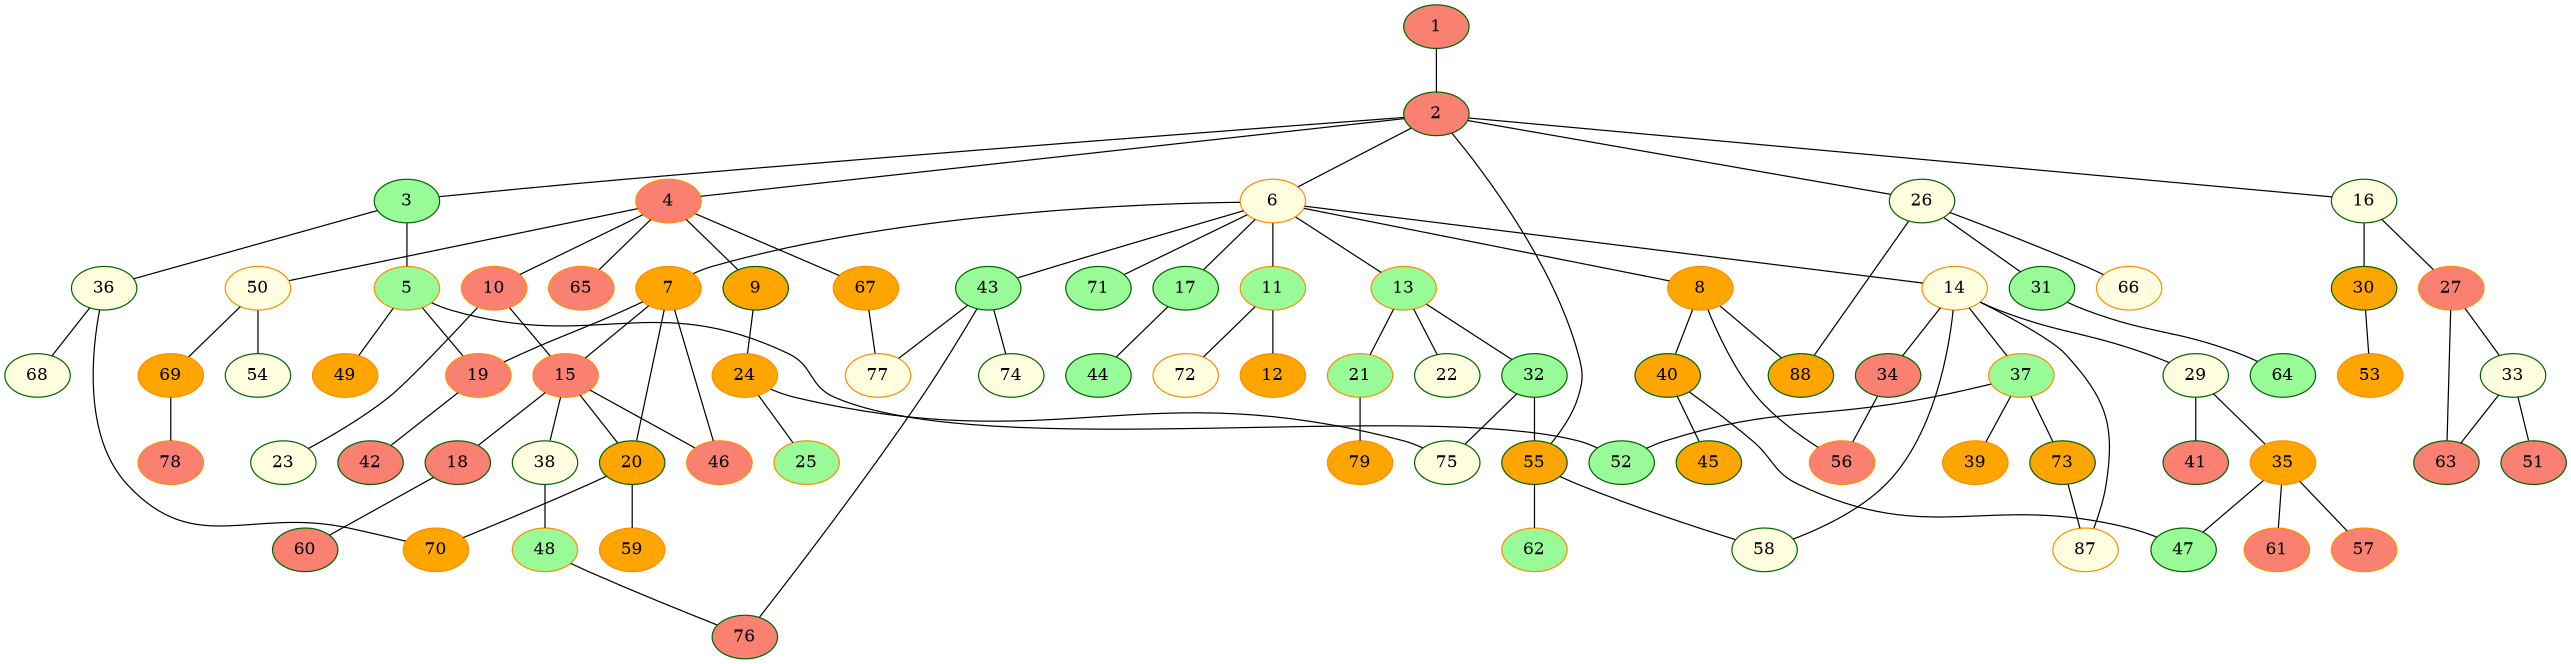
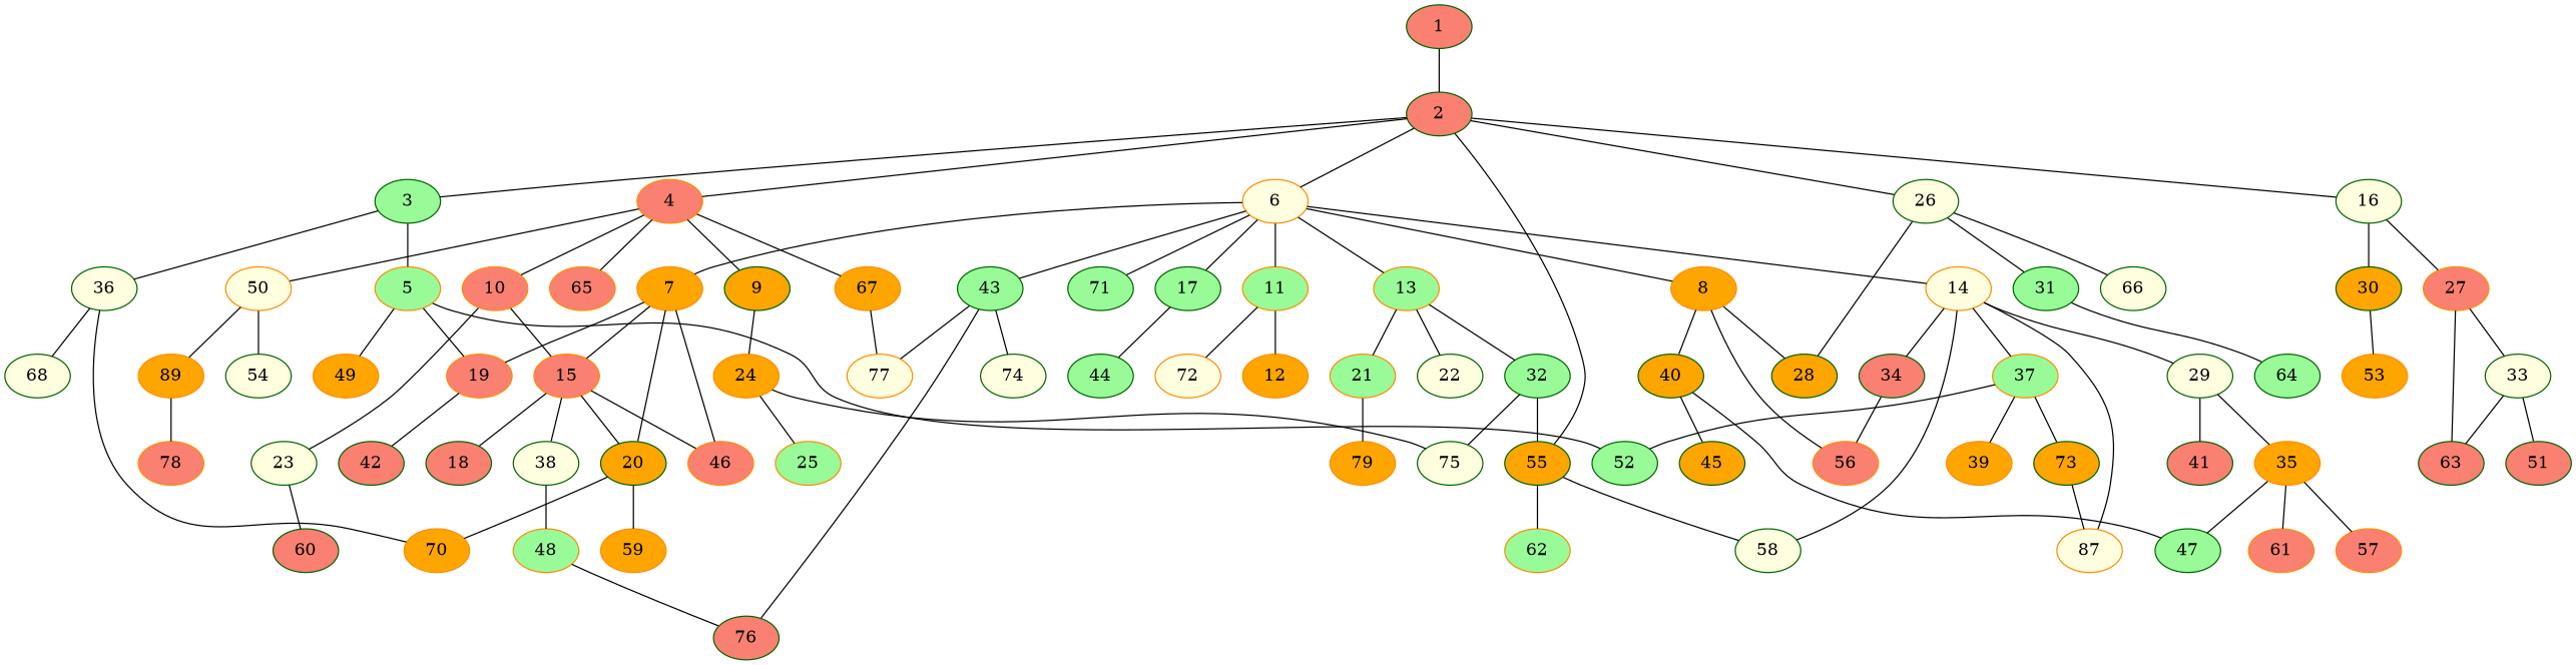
  graph {
    node [color=darkgreen fillcolor=salmon style=filled]
    1
    2
    3 [fillcolor=palegreen]
    4 [color=darkorange]
    6 [color=darkorange fillcolor=lightyellow]
    16 [fillcolor=lightyellow]
    26 [fillcolor=lightyellow]
    55 [fillcolor=orange]
    5 [color=darkorange fillcolor=palegreen]
    36 [fillcolor=lightyellow]
    9 [fillcolor=orange]
    10 [color=darkorange]
    50 [color=darkorange fillcolor=lightyellow]
    65 [color=darkorange]
    67 [color=darkorange fillcolor=orange]
    7 [color=darkorange fillcolor=orange]
    8 [color=darkorange fillcolor=orange]
    11 [color=darkorange fillcolor=palegreen]
    13 [color=darkorange fillcolor=palegreen]
    14 [color=darkorange fillcolor=lightyellow]
    17 [fillcolor=palegreen]
    43 [fillcolor=palegreen]
    71 [fillcolor=palegreen]
    27 [color=darkorange]
    30 [fillcolor=orange]
-   28 [fillcolor=orange label=88]
+   28 [fillcolor=orange]
    31 [fillcolor=palegreen]
-   66 [color=darkorange fillcolor=lightyellow]
+   66 [fillcolor=lightyellow]
    58 [fillcolor=lightyellow]
    62 [color=darkorange fillcolor=palegreen]
    19 [color=darkorange]
    49 [color=darkorange fillcolor=orange]
    52 [fillcolor=palegreen]
    42
    70 [color=darkorange fillcolor=orange]
    68 [fillcolor=lightyellow]
    24 [color=darkorange fillcolor=orange]
    15 [color=darkorange]
    23 [fillcolor=lightyellow]
    54 [fillcolor=lightyellow]
-   69 [color=darkorange fillcolor=orange]
+   69 [color=darkorange fillcolor=orange label=89]
    77 [color=darkorange fillcolor=lightyellow]
    20 [fillcolor=orange]
    46 [color=darkorange]
    40 [fillcolor=orange]
    56 [color=darkorange]
    12 [color=darkorange fillcolor=orange]
    72 [color=darkorange fillcolor=lightyellow]
    21 [color=darkorange fillcolor=palegreen]
    22 [fillcolor=lightyellow]
    32 [fillcolor=palegreen]
    29 [fillcolor=lightyellow]
    34
    37 [color=darkorange fillcolor=palegreen]
    n55 [color=darkorange fillcolor=lightyellow label=87]
    44 [fillcolor=palegreen]
    74 [fillcolor=lightyellow]
    76
    33 [fillcolor=lightyellow]
    63
    53 [color=darkorange fillcolor=orange]
    64 [fillcolor=palegreen]
    25 [color=darkorange fillcolor=palegreen]
    75 [fillcolor=lightyellow]
    18
    38 [fillcolor=lightyellow]
    78 [color=darkorange]
    59 [color=darkorange fillcolor=orange]
    47 [fillcolor=palegreen]
    45 [fillcolor=orange]
    79 [color=darkorange fillcolor=orange]
    35 [color=darkorange fillcolor=orange]
    41
    39 [color=darkorange fillcolor=orange]
    73 [fillcolor=orange]
    60
    48 [color=darkorange fillcolor=palegreen]
    57 [color=darkorange]
    61 [color=darkorange]
    51
    1 -- 2
    2 -- 3
    2 -- 4
    2 -- 6
    2 -- 16
    2 -- 26
    2 -- 55
    3 -- 5
    3 -- 36
    4 -- 9
    4 -- 10
    4 -- 50
    4 -- 65
    4 -- 67
    6 -- 7
    6 -- 8
    6 -- 11
    6 -- 13
    6 -- 14
    6 -- 17
    6 -- 43
    6 -- 71
    16 -- 27
    16 -- 30
    26 -- 28
    26 -- 31
    26 -- 66
    55 -- 58
    55 -- 62
    5 -- 19
    5 -- 49
    5 -- 52
    36 -- 70
    36 -- 68
    9 -- 24
    10 -- 15
    10 -- 23
    50 -- 54
    50 -- 69
    67 -- 77
    7 -- 19
    7 -- 15
    7 -- 20
    7 -- 46
    8 -- 28
    8 -- 40
    8 -- 56
    11 -- 12
    11 -- 72
    13 -- 21
    13 -- 22
    13 -- 32
    14 -- 58
    14 -- 29
    14 -- 34
    14 -- 37
    14 -- n55
    17 -- 44
    43 -- 77
    43 -- 74
    43 -- 76
    27 -- 33
    27 -- 63
    30 -- 53
    31 -- 64
    19 -- 42
    24 -- 25
    24 -- 75
    15 -- 20
    15 -- 46
    15 -- 18
    15 -- 38
    69 -- 78
    20 -- 70
    20 -- 59
    40 -- 47
    40 -- 45
    21 -- 79
    32 -- 55
    32 -- 75
    29 -- 35
    29 -- 41
    34 -- 56
    37 -- 52
    37 -- 39
    37 -- 73
    33 -- 63
    33 -- 51
-   18 -- 60
+   23 -- 60
    38 -- 48
    35 -- 47
    35 -- 57
    35 -- 61
    73 -- n55
    48 -- 76
  }
